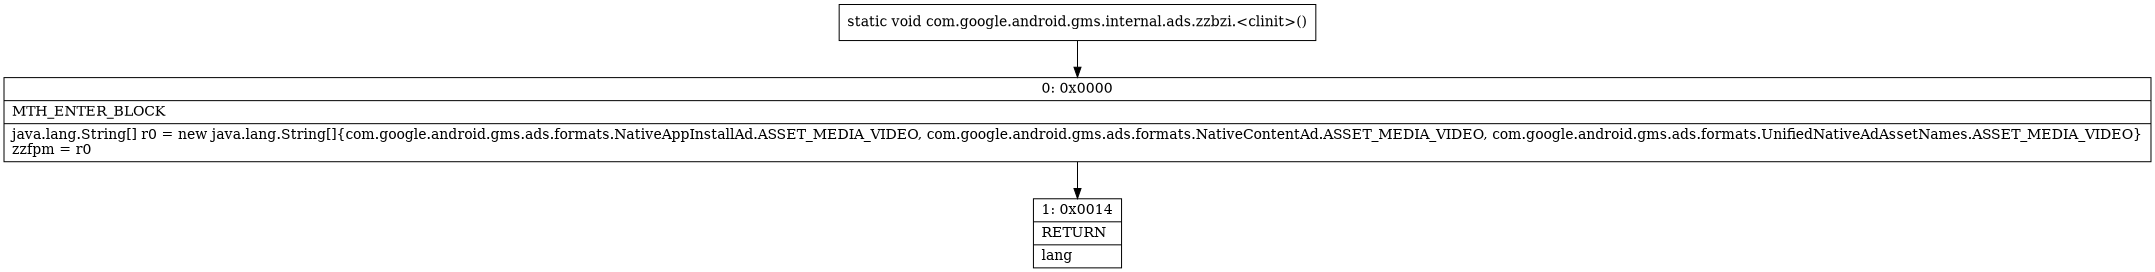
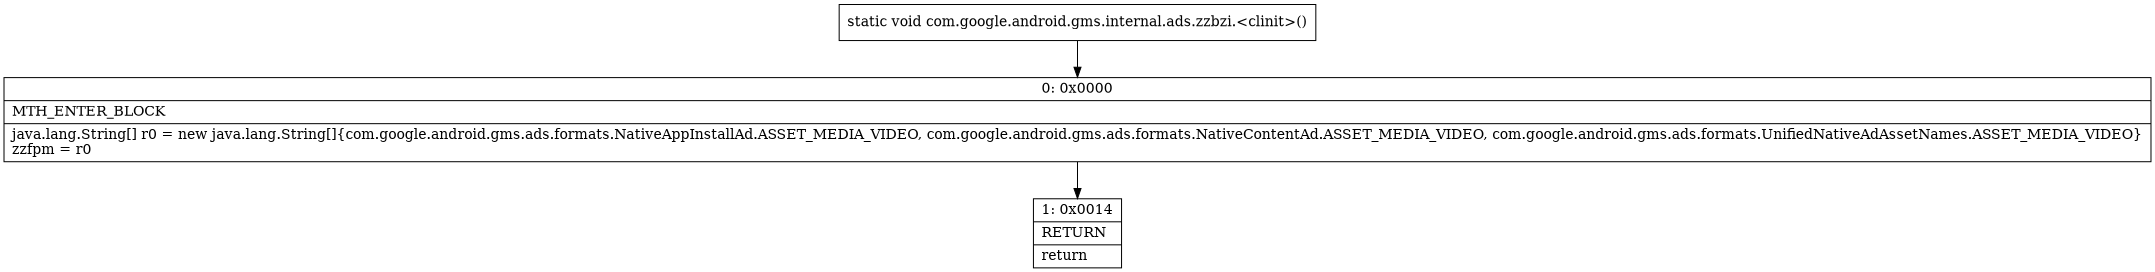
  digraph {
    node [shape=record]
    n1 [label="{0\:\ 0x0000|MTH_ENTER_BLOCK\l|java.lang.String[] r0 = new java.lang.String[]\{com.google.android.gms.ads.formats.NativeAppInstallAd.ASSET_MEDIA_VIDEO, com.google.android.gms.ads.formats.NativeContentAd.ASSET_MEDIA_VIDEO, com.google.android.gms.ads.formats.UnifiedNativeAdAssetNames.ASSET_MEDIA_VIDEO\}\lzzfpm = r0\l}"]
-   n2 [label="{1\:\ 0x0014|RETURN\l|lang\l}"]
+   n2 [label="{1\:\ 0x0014|RETURN\l|return\l}"]
    n3 [label="{static void com.google.android.gms.internal.ads.zzbzi.\<clinit\>() }"]
    n1 -> n2
    n3 -> n1
  }
